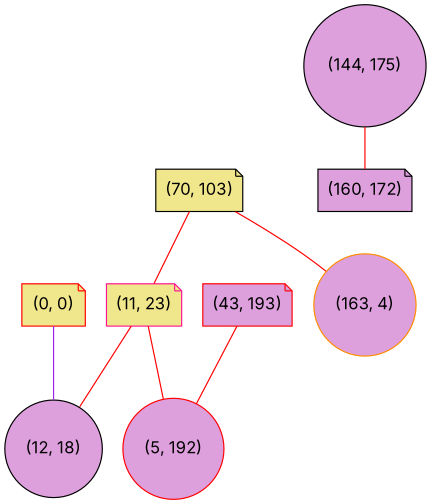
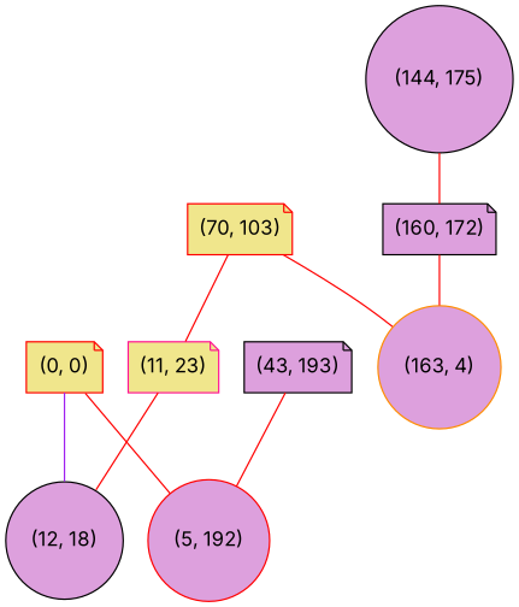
  graph {
    fontname=Inter
    node [color=black fillcolor=plum fontname=Inter shape=note style=filled]
    edge [color=red fontname=Inter weight=1]
    "(0, 0)" [color=red fillcolor=khaki]
    "(12, 18)" [shape=circle]
-   "(70, 103)" [fillcolor=khaki]
+   "(70, 103)" [color=red fillcolor=khaki]
    "(11, 23)" [color=deeppink fillcolor=khaki]
    "(163, 4)" [color=darkorange shape=circle]
    "(5, 192)" [color=red shape=circle]
    "(144, 175)" [shape=circle]
    "(160, 172)"
-   "(43, 193)" [color=red]
+   "(43, 193)"
    "(0, 0)" -- "(12, 18)" [color=purple weight=4]
    "(70, 103)" -- "(11, 23)"
    "(70, 103)" -- "(163, 4)"
    "(11, 23)" -- "(12, 18)"
-   "(11, 23)" -- "(5, 192)"
+   "(0, 0)" -- "(5, 192)"
    "(144, 175)" -- "(160, 172)"
+   "(160, 172)" -- "(163, 4)"
    "(43, 193)" -- "(5, 192)"
  }
